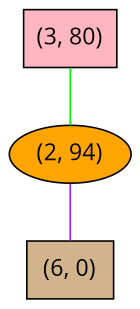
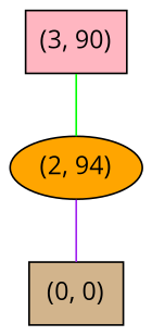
  graph {
    fontname="Open Sans"
    node [fontname="Open Sans" shape=box style=filled]
    edge [fontname="Open Sans"]
-   "(3, 90)" [fillcolor=lightpink label="(3, 80)"]
+   "(3, 90)" [fillcolor=lightpink]
    "(2, 94)" [fillcolor=orange shape=ellipse]
-   "(0, 0)" [fillcolor=tan label="(6, 0)"]
+   "(0, 0)" [fillcolor=tan]
    "(3, 90)" -- "(2, 94)" [color=green weight=2]
    "(2, 94)" -- "(0, 0)" [color=purple weight=4]
  }
